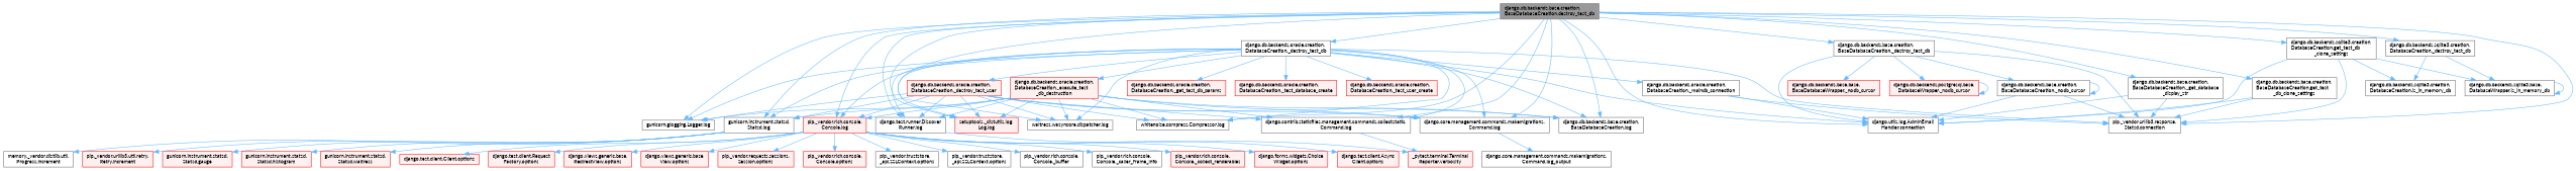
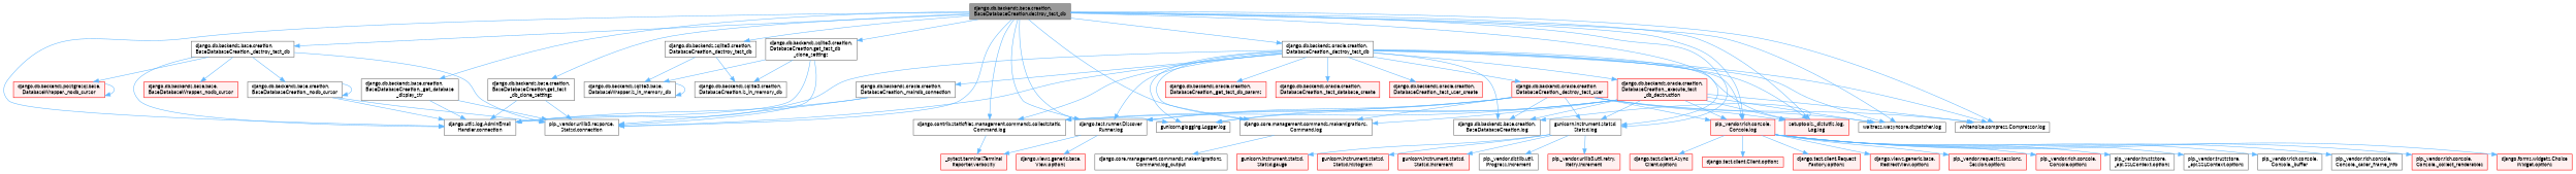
  digraph {
    fontname=Lato
    rankdir=TB
    node [color=grey40 fillcolor=white fontname=Lato fontsize=10 shape=box style=filled]
    edge [color=steelblue1 fontname=Lato fontsize=10 labelfontname=Helvetica labelfontsize=10 style=solid]
    n1 [color=gray40 fillcolor=grey60 fontcolor=black height=0.2 label="django.db.backends.base.creation.\lBaseDatabaseCreation.destroy_test_db" width=0.4]
    n2 [height=0.2 label="django.db.backends.base.creation.\lBaseDatabaseCreation._destroy_test_db" width=0.4]
    n3 [height=0.2 label="django.utils.log.AdminEmail\lHandler.connection" width=0.4]
    n4 [height=0.2 label="pip._vendor.urllib3.response.\lStatsd.connection" width=0.4]
    n5 [height=0.2 label="django.db.backends.oracle.creation.\lDatabaseCreation._destroy_test_db" width=0.4]
    n6 [height=0.2 label="django.contrib.staticfiles.management.commands.collectstatic.\lCommand.log" width=0.4]
    n7 [height=0.2 label="django.core.management.commands.makemigrations.\lCommand.log" width=0.4]
    n8 [height=0.2 label="django.db.backends.base.creation.\lBaseDatabaseCreation.log" width=0.4]
    n9 [height=0.2 label="django.test.runner.Discover\lRunner.log" width=0.4]
    n10 [height=0.2 label="gunicorn.glogging.Logger.log" width=0.4]
    n11 [height=0.2 label="gunicorn.instrument.statsd.\lStatsd.log" width=0.4]
    n12 [color=red fillcolor="#FFF0F0" height=0.2 label="pip._vendor.rich.console.\lConsole.log" width=0.4]
    n13 [color=red fillcolor="#FFF0F0" height=0.2 label="setuptools._distutils.log.\lLog.log" width=0.4]
    n14 [height=0.2 label="waitress.wasyncore.dispatcher.log" width=0.4]
    n15 [height=0.2 label="whitenoise.compress.Compressor.log" width=0.4]
    n16 [height=0.2 label="django.db.backends.sqlite3.creation.\lDatabaseCreation._destroy_test_db" width=0.4]
    n17 [height=0.2 label="django.db.backends.base.creation.\lBaseDatabaseCreation._get_database\l_display_str" width=0.4]
    n18 [height=0.2 label="django.db.backends.base.creation.\lBaseDatabaseCreation.get_test\l_db_clone_settings" width=0.4]
    n19 [height=0.2 label="django.db.backends.sqlite3.creation.\lDatabaseCreation.get_test_db\l_clone_settings" width=0.4]
    n20 [color=red fillcolor="#FFF0F0" height=0.2 label="django.db.backends.base.base.\lBaseDatabaseWrapper._nodb_cursor" width=0.4]
    n21 [height=0.2 label="django.db.backends.base.creation.\lBaseDatabaseCreation._nodb_cursor" width=0.4]
    n22 [color=red fillcolor="#FFF0F0" height=0.2 label="django.db.backends.postgresql.base.\lDatabaseWrapper._nodb_cursor" width=0.4]
    n23 [color=red fillcolor="#FFF0F0" height=0.2 label="django.db.backends.oracle.creation.\lDatabaseCreation._destroy_test_user" width=0.4]
    n24 [color=red fillcolor="#FFF0F0" height=0.2 label="django.db.backends.oracle.creation.\lDatabaseCreation._execute_test\l_db_destruction" width=0.4]
    n25 [color=red fillcolor="#FFF0F0" height=0.2 label="django.db.backends.oracle.creation.\lDatabaseCreation._get_test_db_params" width=0.4]
    n26 [height=0.2 label="django.db.backends.oracle.creation.\lDatabaseCreation._maindb_connection" width=0.4]
    n27 [color=red fillcolor="#FFF0F0" height=0.2 label="django.db.backends.oracle.creation.\lDatabaseCreation._test_database_create" width=0.4]
    n28 [color=red fillcolor="#FFF0F0" height=0.2 label="django.db.backends.oracle.creation.\lDatabaseCreation._test_user_create" width=0.4]
    n29 [color=red fillcolor="#FFF0F0" height=0.2 label="_pytest.terminal.Terminal\lReporter.verbosity" width=0.4]
    n30 [height=0.2 label="django.core.management.commands.makemigrations.\lCommand.log_output" width=0.4]
    n31 [color=red fillcolor="#FFF0F0" height=0.2 label="gunicorn.instrument.statsd.\lStatsd.gauge" width=0.4]
    n32 [color=red fillcolor="#FFF0F0" height=0.2 label="gunicorn.instrument.statsd.\lStatsd.histogram" width=0.4]
-   n33 [color=red fillcolor="#FFF0F0" height=0.2 label="gunicorn.instrument.statsd.\lStatsd.waitress" width=0.4]
-   n34 [height=0.2 label="memory._vendor.distlib.util.\lProgress.increment" width=0.4]
+   n33 [color=red fillcolor="#FFF0F0" height=0.2 label="gunicorn.instrument.statsd.\lStatsd.increment" width=0.4]
+   n34 [height=0.2 label="pip._vendor.distlib.util.\lProgress.increment" width=0.4]
    n35 [color=red fillcolor="#FFF0F0" height=0.2 label="pip._vendor.urllib3.util.retry.\lRetry.increment" width=0.4]
    n36 [height=0.2 label="pip._vendor.rich.console.\lConsole._buffer" width=0.4]
    n37 [height=0.2 label="pip._vendor.rich.console.\lConsole._caller_frame_info" width=0.4]
    n38 [color=red fillcolor="#FFF0F0" height=0.2 label="pip._vendor.rich.console.\lConsole._collect_renderables" width=0.4]
    n39 [color=red fillcolor="#FFF0F0" height=0.2 label="django.forms.widgets.Choice\lWidget.options" width=0.4]
    n40 [color=red fillcolor="#FFF0F0" height=0.2 label="django.test.client.Async\lClient.options" width=0.4]
    n41 [color=red fillcolor="#FFF0F0" height=0.2 label="django.test.client.Client.options" width=0.4]
    n42 [color=red fillcolor="#FFF0F0" height=0.2 label="django.test.client.Request\lFactory.options" width=0.4]
    n43 [color=red fillcolor="#FFF0F0" height=0.2 label="django.views.generic.base.\lRedirectView.options" width=0.4]
    n44 [color=red fillcolor="#FFF0F0" height=0.2 label="django.views.generic.base.\lView.options" width=0.4]
    n45 [color=red fillcolor="#FFF0F0" height=0.2 label="pip._vendor.requests.sessions.\lSession.options" width=0.4]
    n46 [color=red fillcolor="#FFF0F0" height=0.2 label="pip._vendor.rich.console.\lConsole.options" width=0.4]
    n47 [height=0.2 label="pip._vendor.truststore.\l_api.SSLContext.options" width=0.4]
    n48 [height=0.2 label="pip._vendor.truststore.\l_api.SSLContext.options" width=0.4]
    n49 [height=0.2 label="django.db.backends.sqlite3.base.\lDatabaseWrapper.is_in_memory_db" width=0.4]
    n50 [height=0.2 label="django.db.backends.sqlite3.creation.\lDatabaseCreation.is_in_memory_db" width=0.4]
    n1 -> n2
    n1 -> n3
    n1 -> n4
    n1 -> n5
    n1 -> n6
    n1 -> n7
    n1 -> n8
    n1 -> n9
    n1 -> n10
    n1 -> n11
    n1 -> n12
    n1 -> n13
    n1 -> n14
    n1 -> n15
    n1 -> n16
    n1 -> n17
    n1 -> n18
    n1 -> n19
    n2 -> n3
    n2 -> n4
    n2 -> n20
    n2 -> n21
    n2 -> n22
    n5 -> n3
    n5 -> n4
    n5 -> n6
    n5 -> n7
    n5 -> n8
    n5 -> n9
    n5 -> n10
    n5 -> n11
    n5 -> n12
    n5 -> n13
    n5 -> n14
    n5 -> n15
    n5 -> n23
    n5 -> n24
    n5 -> n25
    n5 -> n26
    n5 -> n27
    n5 -> n28
    n6 -> n29
    n7 -> n30
    n9 -> n29
    n11 -> n31
    n11 -> n32
    n11 -> n33
    n11 -> n34
    n11 -> n35
    n12 -> n36
    n12 -> n37
    n12 -> n38
    n12 -> n39
    n12 -> n40
    n12 -> n41
    n12 -> n42
    n12 -> n43
-   n12 -> n44
+   n9 -> n44
    n12 -> n45
    n12 -> n46
    n12 -> n47
    n12 -> n48
    n16 -> n49
    n16 -> n50
    n17 -> n3
    n17 -> n4
    n18 -> n3
    n18 -> n4
    n19 -> n3
    n19 -> n4
    n19 -> n49
    n19 -> n50
    n21 -> n3
    n21 -> n4
    n21 -> n21
    n22 -> n22
    n23 -> n6
    n23 -> n7
    n23 -> n8
    n23 -> n9
    n23 -> n10
    n23 -> n11
    n23 -> n12
    n23 -> n13
    n23 -> n14
    n23 -> n15
    n24 -> n6
    n24 -> n7
    n24 -> n8
    n24 -> n9
    n24 -> n10
    n24 -> n11
    n24 -> n12
    n24 -> n13
    n24 -> n14
    n24 -> n15
    n26 -> n3
    n26 -> n4
    n49 -> n49
  }
